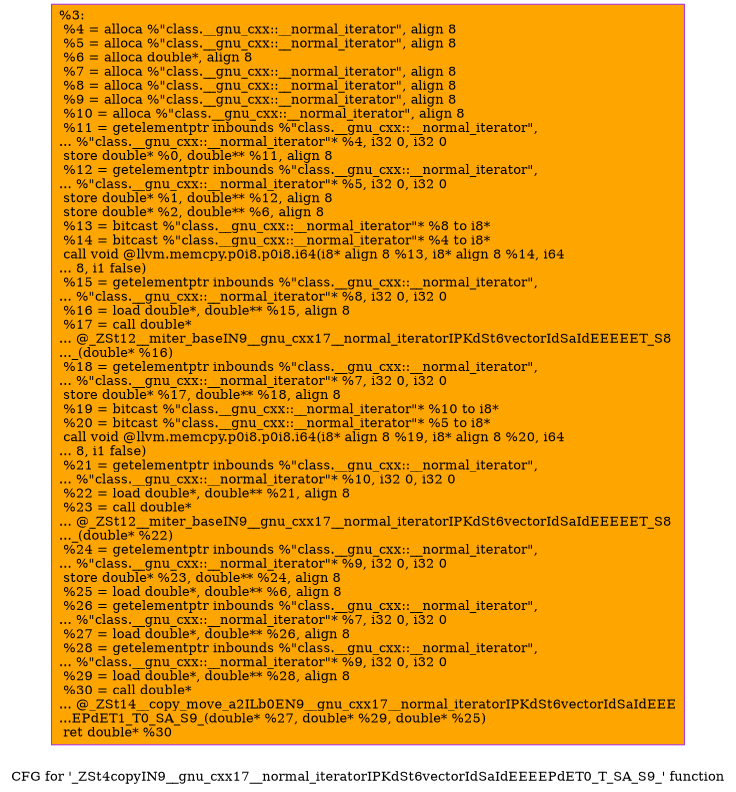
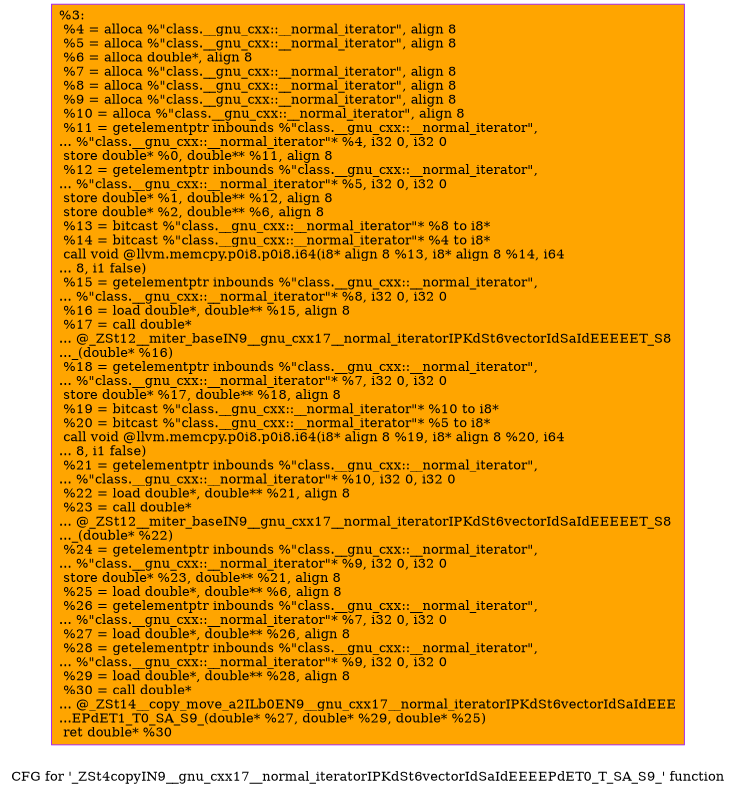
  digraph {
    label="CFG for '_ZSt4copyIN9__gnu_cxx17__normal_iteratorIPKdSt6vectorIdSaIdEEEEPdET0_T_SA_S9_' function"
-   n1 [color=purple fillcolor=orange label="{%3:\l  %4 = alloca %\"class.__gnu_cxx::__normal_iterator\", align 8\l  %5 = alloca %\"class.__gnu_cxx::__normal_iterator\", align 8\l  %6 = alloca double*, align 8\l  %7 = alloca %\"class.__gnu_cxx::__normal_iterator\", align 8\l  %8 = alloca %\"class.__gnu_cxx::__normal_iterator\", align 8\l  %9 = alloca %\"class.__gnu_cxx::__normal_iterator\", align 8\l  %10 = alloca %\"class.__gnu_cxx::__normal_iterator\", align 8\l  %11 = getelementptr inbounds %\"class.__gnu_cxx::__normal_iterator\",\l... %\"class.__gnu_cxx::__normal_iterator\"* %4, i32 0, i32 0\l  store double* %0, double** %11, align 8\l  %12 = getelementptr inbounds %\"class.__gnu_cxx::__normal_iterator\",\l... %\"class.__gnu_cxx::__normal_iterator\"* %5, i32 0, i32 0\l  store double* %1, double** %12, align 8\l  store double* %2, double** %6, align 8\l  %13 = bitcast %\"class.__gnu_cxx::__normal_iterator\"* %8 to i8*\l  %14 = bitcast %\"class.__gnu_cxx::__normal_iterator\"* %4 to i8*\l  call void @llvm.memcpy.p0i8.p0i8.i64(i8* align 8 %13, i8* align 8 %14, i64\l... 8, i1 false)\l  %15 = getelementptr inbounds %\"class.__gnu_cxx::__normal_iterator\",\l... %\"class.__gnu_cxx::__normal_iterator\"* %8, i32 0, i32 0\l  %16 = load double*, double** %15, align 8\l  %17 = call double*\l... @_ZSt12__miter_baseIN9__gnu_cxx17__normal_iteratorIPKdSt6vectorIdSaIdEEEEET_S8\l..._(double* %16)\l  %18 = getelementptr inbounds %\"class.__gnu_cxx::__normal_iterator\",\l... %\"class.__gnu_cxx::__normal_iterator\"* %7, i32 0, i32 0\l  store double* %17, double** %18, align 8\l  %19 = bitcast %\"class.__gnu_cxx::__normal_iterator\"* %10 to i8*\l  %20 = bitcast %\"class.__gnu_cxx::__normal_iterator\"* %5 to i8*\l  call void @llvm.memcpy.p0i8.p0i8.i64(i8* align 8 %19, i8* align 8 %20, i64\l... 8, i1 false)\l  %21 = getelementptr inbounds %\"class.__gnu_cxx::__normal_iterator\",\l... %\"class.__gnu_cxx::__normal_iterator\"* %10, i32 0, i32 0\l  %22 = load double*, double** %21, align 8\l  %23 = call double*\l... @_ZSt12__miter_baseIN9__gnu_cxx17__normal_iteratorIPKdSt6vectorIdSaIdEEEEET_S8\l..._(double* %22)\l  %24 = getelementptr inbounds %\"class.__gnu_cxx::__normal_iterator\",\l... %\"class.__gnu_cxx::__normal_iterator\"* %9, i32 0, i32 0\l  store double* %23, double** %24, align 8\l  %25 = load double*, double** %6, align 8\l  %26 = getelementptr inbounds %\"class.__gnu_cxx::__normal_iterator\",\l... %\"class.__gnu_cxx::__normal_iterator\"* %7, i32 0, i32 0\l  %27 = load double*, double** %26, align 8\l  %28 = getelementptr inbounds %\"class.__gnu_cxx::__normal_iterator\",\l... %\"class.__gnu_cxx::__normal_iterator\"* %9, i32 0, i32 0\l  %29 = load double*, double** %28, align 8\l  %30 = call double*\l... @_ZSt14__copy_move_a2ILb0EN9__gnu_cxx17__normal_iteratorIPKdSt6vectorIdSaIdEEE\l...EPdET1_T0_SA_S9_(double* %27, double* %29, double* %25)\l  ret double* %30\l}" shape=record style=filled]
+   n1 [color=purple fillcolor=orange label="{%3:\l  %4 = alloca %\"class.__gnu_cxx::__normal_iterator\", align 8\l  %5 = alloca %\"class.__gnu_cxx::__normal_iterator\", align 8\l  %6 = alloca double*, align 8\l  %7 = alloca %\"class.__gnu_cxx::__normal_iterator\", align 8\l  %8 = alloca %\"class.__gnu_cxx::__normal_iterator\", align 8\l  %9 = alloca %\"class.__gnu_cxx::__normal_iterator\", align 8\l  %10 = alloca %\"class.__gnu_cxx::__normal_iterator\", align 8\l  %11 = getelementptr inbounds %\"class.__gnu_cxx::__normal_iterator\",\l... %\"class.__gnu_cxx::__normal_iterator\"* %4, i32 0, i32 0\l  store double* %0, double** %11, align 8\l  %12 = getelementptr inbounds %\"class.__gnu_cxx::__normal_iterator\",\l... %\"class.__gnu_cxx::__normal_iterator\"* %5, i32 0, i32 0\l  store double* %1, double** %12, align 8\l  store double* %2, double** %6, align 8\l  %13 = bitcast %\"class.__gnu_cxx::__normal_iterator\"* %8 to i8*\l  %14 = bitcast %\"class.__gnu_cxx::__normal_iterator\"* %4 to i8*\l  call void @llvm.memcpy.p0i8.p0i8.i64(i8* align 8 %13, i8* align 8 %14, i64\l... 8, i1 false)\l  %15 = getelementptr inbounds %\"class.__gnu_cxx::__normal_iterator\",\l... %\"class.__gnu_cxx::__normal_iterator\"* %8, i32 0, i32 0\l  %16 = load double*, double** %15, align 8\l  %17 = call double*\l... @_ZSt12__miter_baseIN9__gnu_cxx17__normal_iteratorIPKdSt6vectorIdSaIdEEEEET_S8\l..._(double* %16)\l  %18 = getelementptr inbounds %\"class.__gnu_cxx::__normal_iterator\",\l... %\"class.__gnu_cxx::__normal_iterator\"* %7, i32 0, i32 0\l  store double* %17, double** %18, align 8\l  %19 = bitcast %\"class.__gnu_cxx::__normal_iterator\"* %10 to i8*\l  %20 = bitcast %\"class.__gnu_cxx::__normal_iterator\"* %5 to i8*\l  call void @llvm.memcpy.p0i8.p0i8.i64(i8* align 8 %19, i8* align 8 %20, i64\l... 8, i1 false)\l  %21 = getelementptr inbounds %\"class.__gnu_cxx::__normal_iterator\",\l... %\"class.__gnu_cxx::__normal_iterator\"* %10, i32 0, i32 0\l  %22 = load double*, double** %21, align 8\l  %23 = call double*\l... @_ZSt12__miter_baseIN9__gnu_cxx17__normal_iteratorIPKdSt6vectorIdSaIdEEEEET_S8\l..._(double* %22)\l  %24 = getelementptr inbounds %\"class.__gnu_cxx::__normal_iterator\",\l... %\"class.__gnu_cxx::__normal_iterator\"* %9, i32 0, i32 0\l  store double* %23, double** %21, align 8\l  %25 = load double*, double** %6, align 8\l  %26 = getelementptr inbounds %\"class.__gnu_cxx::__normal_iterator\",\l... %\"class.__gnu_cxx::__normal_iterator\"* %7, i32 0, i32 0\l  %27 = load double*, double** %26, align 8\l  %28 = getelementptr inbounds %\"class.__gnu_cxx::__normal_iterator\",\l... %\"class.__gnu_cxx::__normal_iterator\"* %9, i32 0, i32 0\l  %29 = load double*, double** %28, align 8\l  %30 = call double*\l... @_ZSt14__copy_move_a2ILb0EN9__gnu_cxx17__normal_iteratorIPKdSt6vectorIdSaIdEEE\l...EPdET1_T0_SA_S9_(double* %27, double* %29, double* %25)\l  ret double* %30\l}" shape=record style=filled]
  }
